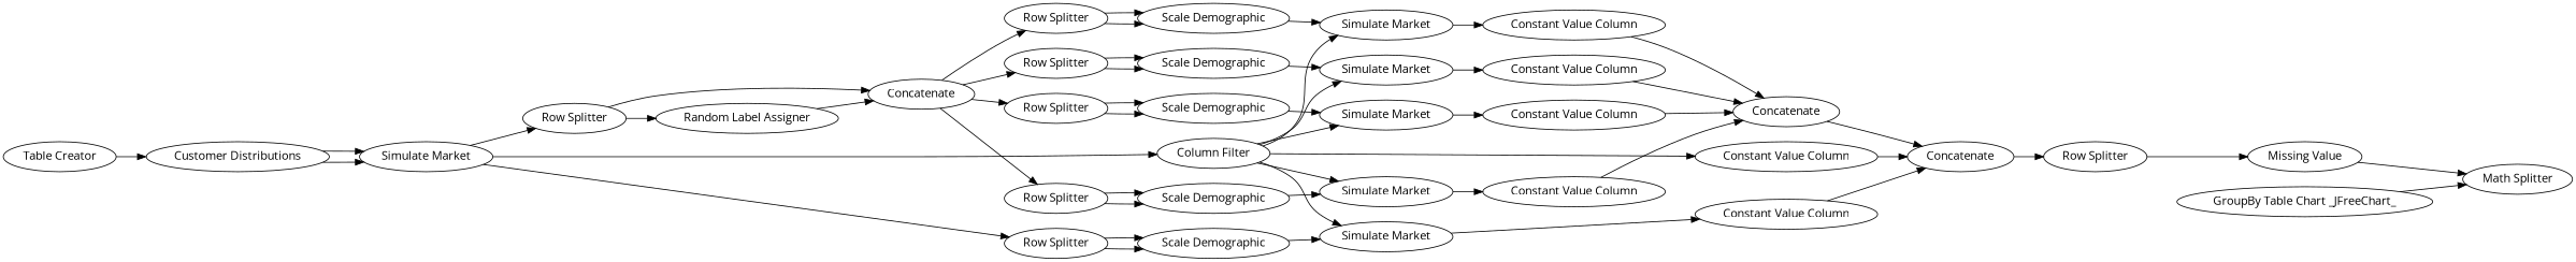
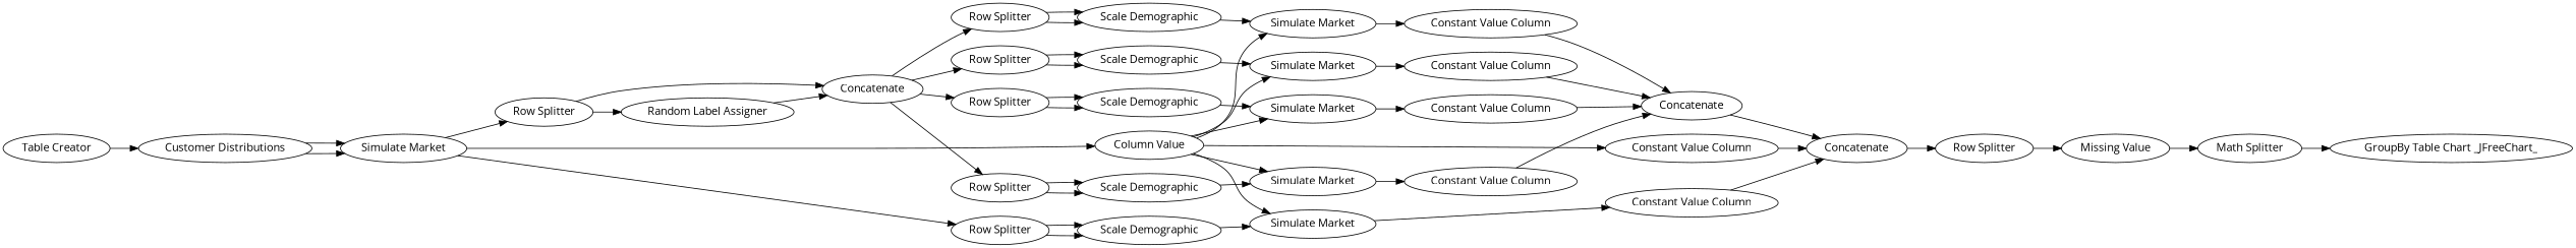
  digraph {
    fontname="Open Sans"
    rankdir=LR
    node [fontname="Open Sans"]
    edge [fontname="Open Sans"]
    n1 [label="Table Creator"]
    n2 [label="Customer Distributions"]
    n3 [label="Simulate Market"]
    n4 [label="Row Splitter"]
-   n5 [label="Column Filter"]
+   n5 [label="Column Value"]
    n6 [label="Row Splitter"]
    n7 [label="Random Label Assigner"]
    n8 [label=Concatenate]
    n9 [label="Row Splitter"]
    n10 [label="Row Splitter"]
    n11 [label="Row Splitter"]
    n12 [label="Row Splitter"]
    n13 [label="Simulate Market"]
    n14 [label="Simulate Market"]
    n15 [label="Simulate Market"]
    n16 [label="Simulate Market"]
    n17 [label="Simulate Market"]
    n18 [label="Constant Value Column"]
    n19 [label="Scale Demographic"]
    n20 [label="Scale Demographic"]
    n21 [label="Constant Value Column"]
    n22 [label=Concatenate]
    n23 [label="Scale Demographic"]
    n24 [label="Constant Value Column"]
    n25 [label="Scale Demographic"]
    n26 [label="Constant Value Column"]
    n27 [label="Scale Demographic"]
    n28 [label="Constant Value Column"]
    n29 [label="Row Splitter"]
    n30 [label="Missing Value"]
    n31 [label="Math Splitter"]
    n32 [label="Constant Value Column"]
    n33 [label=Concatenate]
    n34 [label="GroupBy Table Chart _JFreeChart_"]
    n1 -> n2
    n2 -> n3
    n2 -> n3
    n3 -> n4
    n3 -> n5
    n3 -> n6
    n4 -> n7
    n4 -> n8
    n5 -> n13
    n5 -> n14
    n5 -> n15
    n5 -> n16
    n5 -> n17
    n5 -> n18
    n6 -> n19
    n6 -> n19
    n7 -> n8
    n8 -> n9
    n8 -> n10
    n8 -> n11
    n8 -> n12
    n9 -> n20
    n9 -> n20
    n10 -> n23
    n10 -> n23
    n11 -> n25
    n11 -> n25
    n12 -> n27
    n12 -> n27
    n13 -> n21
    n14 -> n24
    n15 -> n26
    n16 -> n28
    n17 -> n32
    n18 -> n33
    n19 -> n17
    n20 -> n13
    n21 -> n22
    n22 -> n33
    n23 -> n14
    n24 -> n22
    n25 -> n15
    n26 -> n22
    n27 -> n16
    n28 -> n22
    n29 -> n30
    n30 -> n31
-   n34 -> n31
+   n31 -> n34
    n32 -> n33
    n33 -> n29
  }
